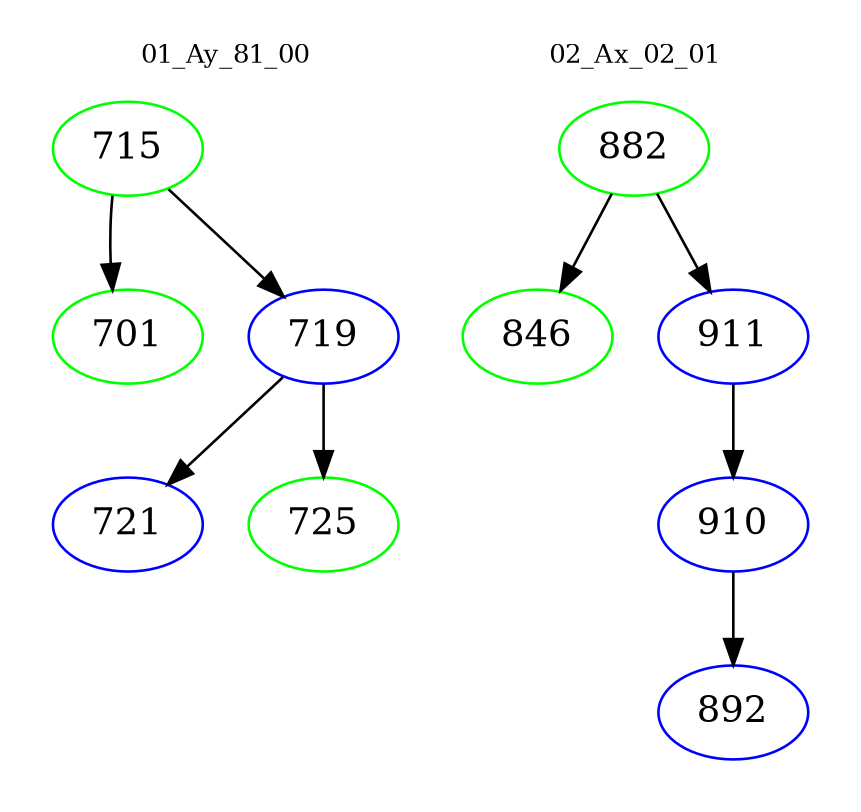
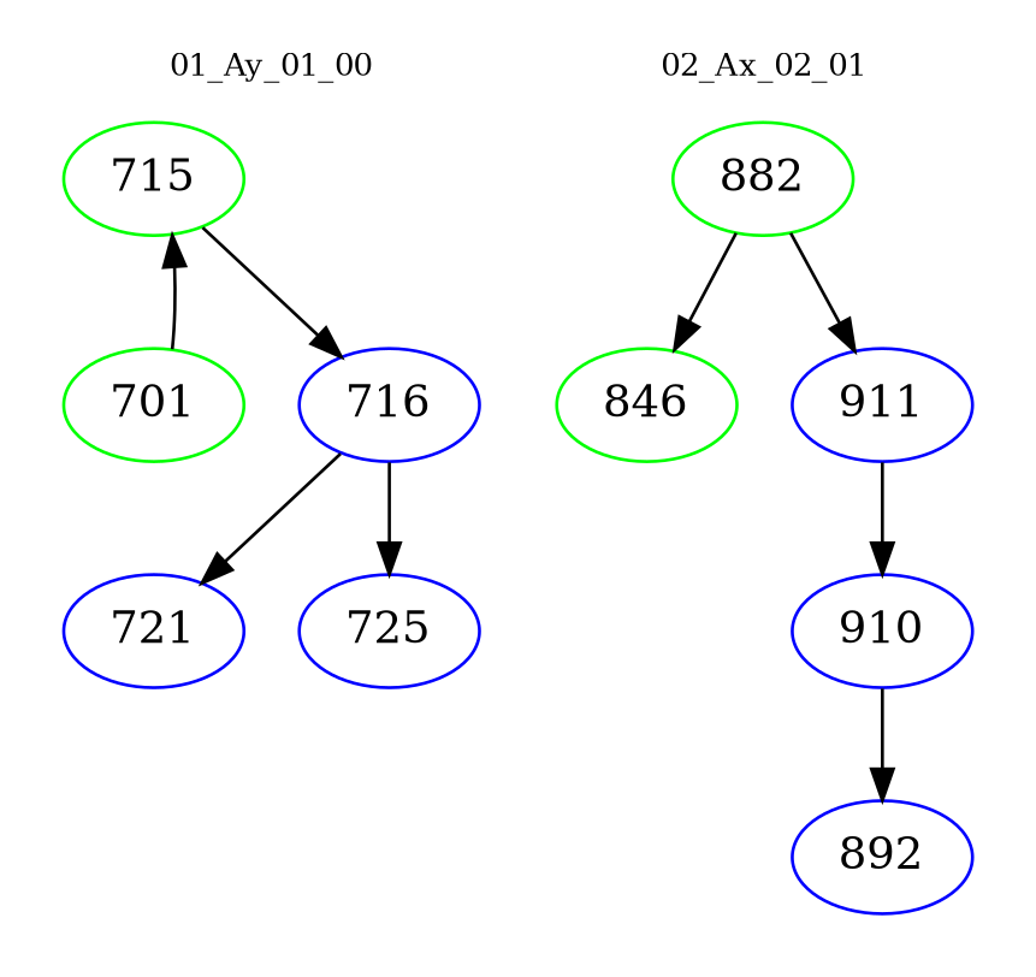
  digraph {
    node [color=blue]
    edge [color=black]
    n1 [color=green label=715]
    n2 [color=green label=701]
-   n3 [label=719]
+   n3 [label=716]
    n4 [label=721]
-   n5 [color=green label=725]
+   n5 [label=725]
    n6 [color=green label=882]
    n7 [color=green label=846]
    n8 [label=911]
    n9 [label=910]
    n10 [label=892]
    subgraph cluster_1 {
      color=white
      fontsize=10
-     label="01_Ay_81_00"
+     label="01_Ay_01_00"
      n1
      n2
      n3
      n4
      n5
    }
    subgraph cluster_2 {
      color=white
      fontsize=10
      label="02_Ax_02_01"
      n6
      n7
      n8
      n9
      n10
    }
-   n1 -> n2
+   n2 -> n1
    n1 -> n3
    n3 -> n4
    n3 -> n5
    n6 -> n7
    n6 -> n8
    n8 -> n9
    n9 -> n10
  }
